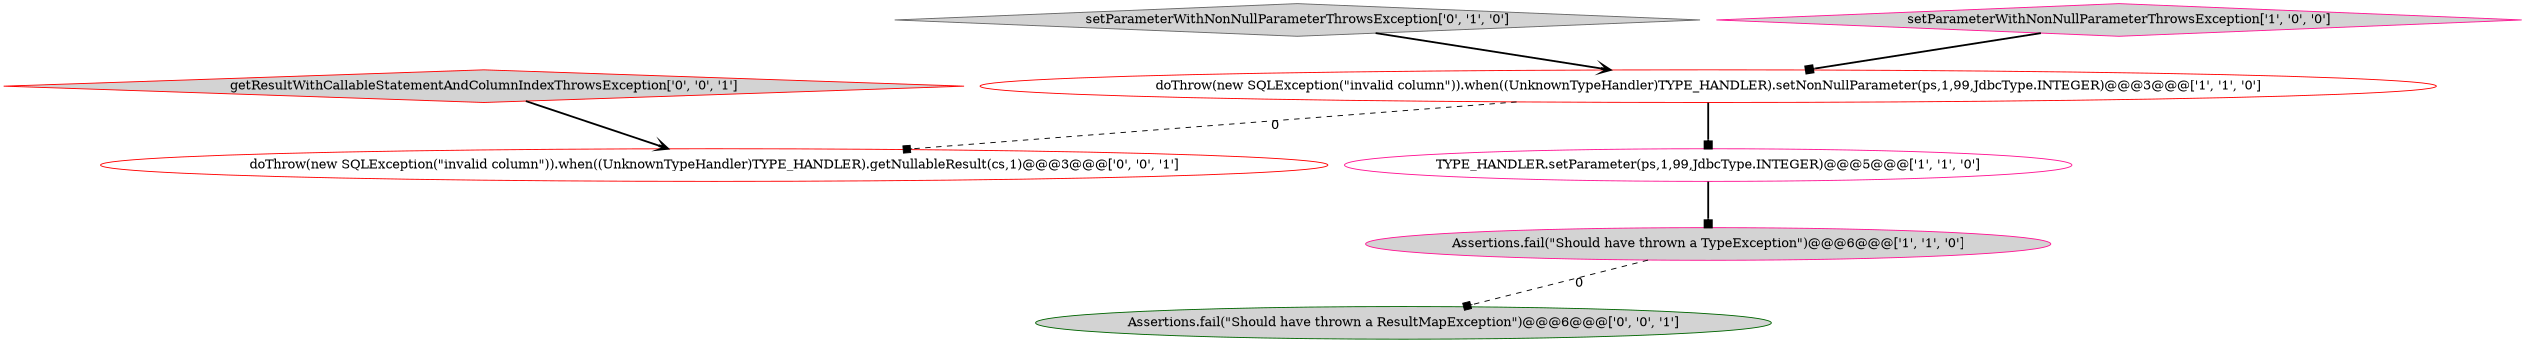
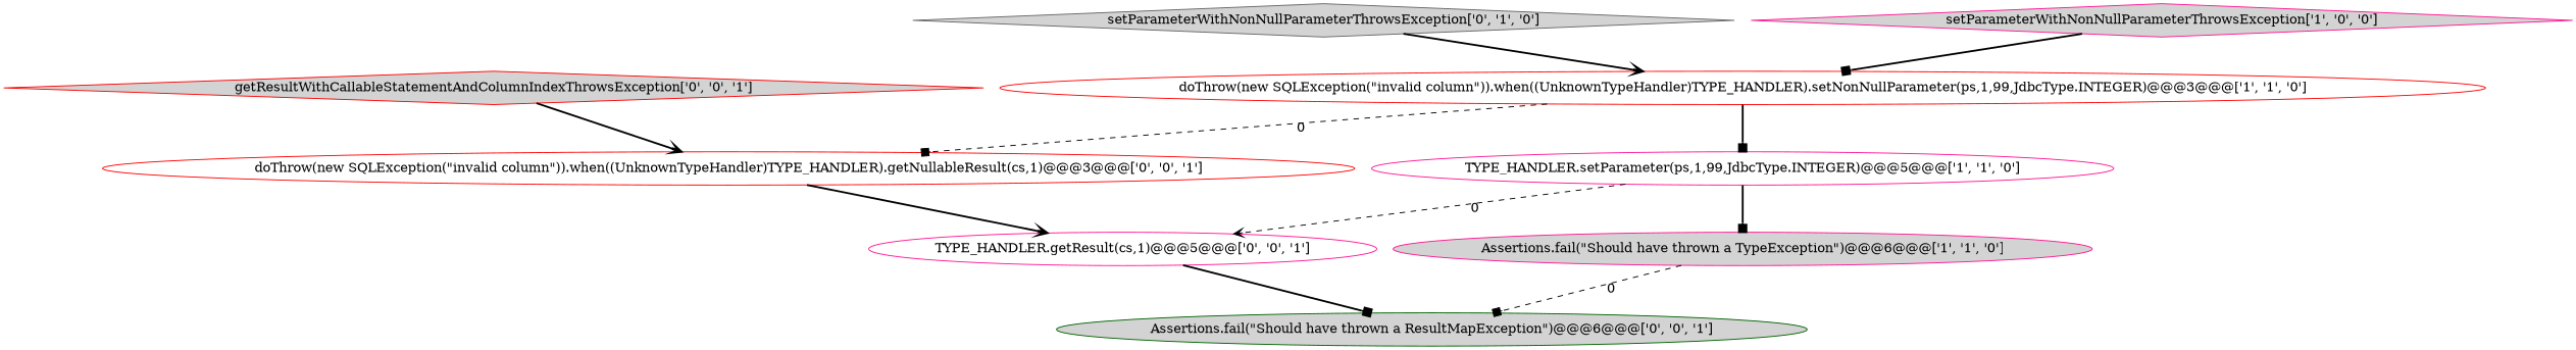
  digraph {
    node [fillcolor=lightgray shape=ellipse style=filled color=deeppink]
    edge [style=bold arrowhead=box]
    n1 [fillcolor=white label="doThrow(new SQLException(\"invalid column\")).when((UnknownTypeHandler)TYPE_HANDLER).getNullableResult(cs,1)@@@3@@@['0', '0', '1']" color=red]
+   n2 [fillcolor=white label="TYPE_HANDLER.getResult(cs,1)@@@5@@@['0', '0', '1']"]
    n3 [label="Assertions.fail(\"Should have thrown a ResultMapException\")@@@6@@@['0', '0', '1']" color=darkgreen]
    n4 [label="setParameterWithNonNullParameterThrowsException['0', '1', '0']" shape=diamond color=gray40]
    n5 [fillcolor=white label="doThrow(new SQLException(\"invalid column\")).when((UnknownTypeHandler)TYPE_HANDLER).setNonNullParameter(ps,1,99,JdbcType.INTEGER)@@@3@@@['1', '1', '0']" color=red]
    n6 [label="Assertions.fail(\"Should have thrown a TypeException\")@@@6@@@['1', '1', '0']"]
    n7 [label="getResultWithCallableStatementAndColumnIndexThrowsException['0', '0', '1']" shape=diamond color=red]
    n8 [label="setParameterWithNonNullParameterThrowsException['1', '0', '0']" shape=diamond]
    n9 [fillcolor=white label="TYPE_HANDLER.setParameter(ps,1,99,JdbcType.INTEGER)@@@5@@@['1', '1', '0']"]
+   n1 -> n2 [arrowhead=vee]
+   n2 -> n3
    n4 -> n5 [arrowhead=vee]
    n5 -> n1 [label=0 style=dashed]
    n5 -> n9
    n6 -> n3 [label=0 style=dashed]
    n7 -> n1 [arrowhead=vee]
    n8 -> n5
+   n9 -> n2 [label=0 style=dashed arrowhead=vee]
    n9 -> n6
  }
